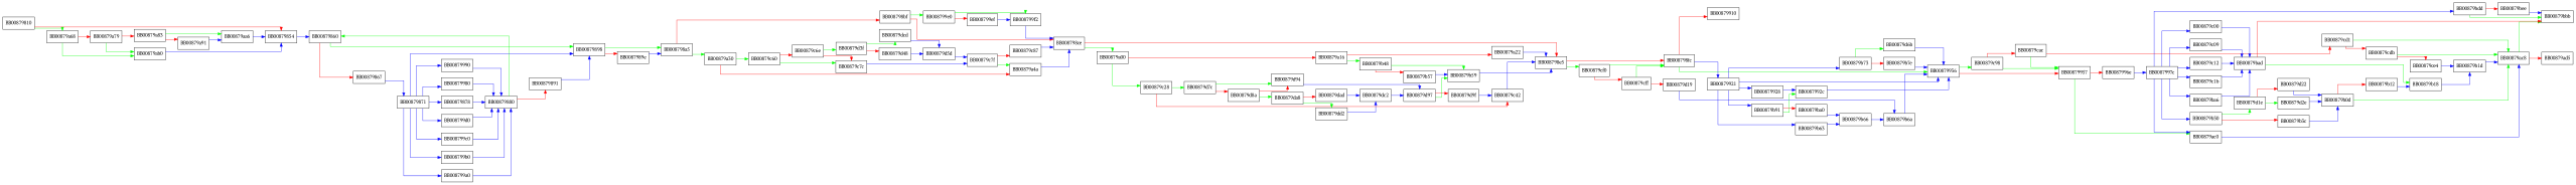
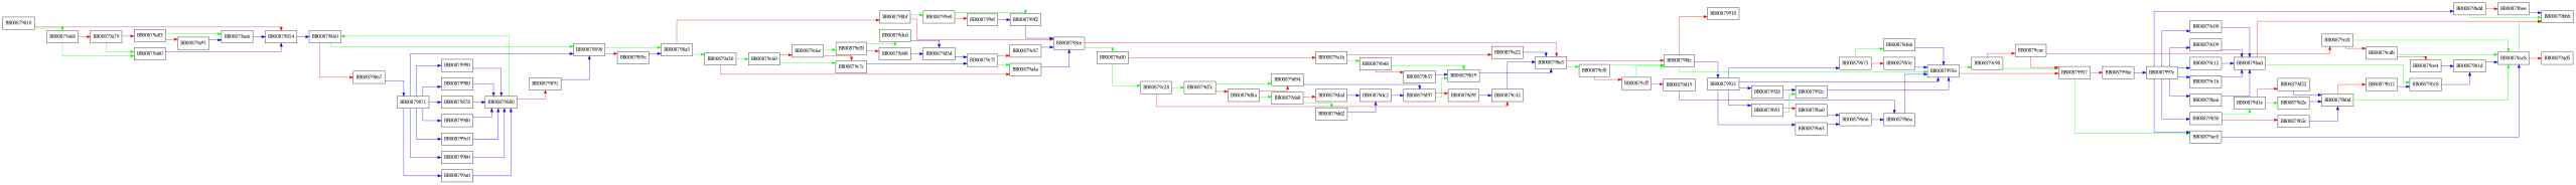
  digraph {
    fontname="PT Serif"
    rankdir=LR
    splines=ortho
    node [fontname="PT Serif" shape=box]
    edge [color=blue fontname="PT Serif"]
    BB00879810
    BB00879a68
    BB00879854
    BB00879ab0
    BB00879a79
    BB00879860
    BB00879a83
    BB00879898
    BB00879867
    BB008798a5
    BB0087989e
    BB00879871
    BB00879a30
    BB008798bf
    BB008799d0
    BB008799c0
    BB008799b0
    BB008799a0
    BB00879990
    BB00879980
    BB00879878
    BB00879880
    BB00879891
    BB00879c60
    BB00879a4a
    BB008799e0
    BB008798ce
    BB00879c7c
    BB00879c6e
    BB008799f2
    BB008799ef
    BB00879a00
    BB008798e5
    BB00879c28
    BB00879a16
    BB00879cf0
    BB008798fc
    BB00879d7c
    BB00879c42
    BB00879b48
    BB00879a22
    BB00879cff
    BB00879936
    BB00879910
    BB00879921
    BB00879d19
    BB00879c98
    BB00879957
    BB00879cac
    BB00879ac0
    BB0087996e
    BB00879b63
    BB00879928
    BB00879b73
    BB00879b91
    BB00879b66
    BB0087992c
    BB00879d6b
    BB00879b7e
    BB00879ba0
    BB00879b6a
    BB00879cd1
    BB00879ac8
    BB0087997c
    BB00879bbb
    BB00879ad5
    BB00879bdd
    BB00879ba6
    BB00879b30
    BB00879c00
    BB00879c09
    BB00879c12
    BB00879c1b
    BB00879bee
    BB00879bad
    BB00879d1e
    BB00879b3c
    BB00879b0d
    BB00879b12
    BB00879b18
    BB00879d2e
    BB00879d22
    BB00879d94
    BB00879d8a
    BB00879b59
    BB00879b57
    BB00879c7f
    BB00879d3f
    BB00879aa6
    BB00879a91
    BB00879b1d
    BB00879d97
    BB00879da8
    BB00879c87
    BB00879dcd
    BB00879d48
    BB00879d5d
    BB00879cdb
    BB00879ce4
    BB00879d9f
    BB00879dd2
    BB00879dad
    BB00879dc2
    BB00879810 -> BB00879a68 [color=green]
    BB00879810 -> BB00879854 [color=red]
    BB00879a68 -> BB00879ab0 [color=green]
    BB00879a68 -> BB00879a79 [color=red]
    BB00879854 -> BB00879860
    BB00879ab0 -> BB00879854
    BB00879a79 -> BB00879ab0 [color=green]
    BB00879a79 -> BB00879a83 [color=red]
    BB00879860 -> BB00879898 [color=green]
    BB00879860 -> BB00879867 [color=red]
    BB00879a83 -> BB00879aa6 [color=green]
    BB00879a83 -> BB00879a91 [color=red]
    BB00879898 -> BB008798a5 [color=green]
    BB00879898 -> BB0087989e [color=red]
    BB00879867 -> BB00879871
    BB008798a5 -> BB00879a30 [color=green]
    BB008798a5 -> BB008798bf [color=red]
    BB0087989e -> BB008798a5
    BB00879871 -> BB00879898
    BB00879871 -> BB008799d0
    BB00879871 -> BB008799c0
    BB00879871 -> BB008799b0
    BB00879871 -> BB008799a0
    BB00879871 -> BB00879990
    BB00879871 -> BB00879980
    BB00879871 -> BB00879878
    BB00879a30 -> BB00879c60 [color=green]
    BB00879a30 -> BB00879a4a [color=red]
    BB008798bf -> BB008799e0 [color=green]
    BB008798bf -> BB008798ce [color=red]
    BB008799d0 -> BB00879880
    BB008799c0 -> BB00879880
    BB008799b0 -> BB00879880
    BB008799a0 -> BB00879880
    BB00879990 -> BB00879880
    BB00879980 -> BB00879880
    BB00879878 -> BB00879880
    BB00879880 -> BB00879860 [color=green]
    BB00879880 -> BB00879891 [color=red]
    BB00879891 -> BB00879898
    BB00879c60 -> BB00879c7c [color=green]
    BB00879c60 -> BB00879c6e [color=red]
    BB00879a4a -> BB008798ce
    BB008799e0 -> BB008799f2 [color=green]
    BB008799e0 -> BB008799ef [color=red]
    BB008798ce -> BB00879a00 [color=green]
    BB008798ce -> BB008798e5 [color=red]
    BB00879c7c -> BB00879c7f
    BB00879c6e -> BB00879c7c [color=red]
    BB00879c6e -> BB00879d3f [color=green]
    BB008799f2 -> BB008798ce
    BB008799ef -> BB008799f2
    BB00879a00 -> BB00879c28 [color=green]
    BB00879a00 -> BB00879a16 [color=red]
    BB008798e5 -> BB00879cf0 [color=green]
    BB008798e5 -> BB008798fc [color=red]
    BB00879c28 -> BB00879d7c [color=green]
    BB00879c28 -> BB00879c42 [color=red]
    BB00879a16 -> BB00879b48 [color=green]
    BB00879a16 -> BB00879a22 [color=red]
    BB00879cf0 -> BB008798fc [color=green]
    BB00879cf0 -> BB00879cff [color=red]
    BB008798fc -> BB00879936 [color=green]
    BB008798fc -> BB00879910 [color=red]
    BB008798fc -> BB00879921
    BB00879d7c -> BB00879d94 [color=green]
    BB00879d7c -> BB00879d8a [color=red]
    BB00879c42 -> BB008798e5
    BB00879b48 -> BB00879b59 [color=green]
    BB00879b48 -> BB00879b57 [color=red]
    BB00879a22 -> BB008798e5
    BB00879cff -> BB008798fc [color=green]
    BB00879cff -> BB00879d19 [color=red]
    BB00879936 -> BB00879c98 [color=green]
    BB00879936 -> BB00879957 [color=red]
    BB00879921 -> BB00879936
    BB00879921 -> BB00879b63
    BB00879921 -> BB00879928
    BB00879921 -> BB00879b73
    BB00879921 -> BB00879b91
    BB00879d19 -> BB00879b6a
    BB00879c98 -> BB00879957 [color=green]
    BB00879c98 -> BB00879cac [color=red]
    BB00879957 -> BB00879ac0 [color=green]
    BB00879957 -> BB0087996e [color=red]
-   BB00879cac -> BB00879957 [color=green]
+   BB00879cac -> BB00879957 [color=red]
    BB00879cac -> BB00879cd1 [color=red]
    BB00879ac0 -> BB00879ac8
    BB0087996e -> BB0087997c
    BB00879b63 -> BB00879b66
    BB00879928 -> BB0087992c
    BB00879b73 -> BB00879d6b [color=green]
    BB00879b73 -> BB00879b7e [color=red]
    BB00879b91 -> BB0087992c [color=green]
    BB00879b91 -> BB00879ba0 [color=red]
    BB00879b66 -> BB00879b6a
    BB0087992c -> BB00879936
    BB00879d6b -> BB00879936
    BB00879b7e -> BB00879936
    BB00879ba0 -> BB00879b66
    BB00879b6a -> BB00879936
    BB00879cd1 -> BB00879ac8 [color=green]
    BB00879cd1 -> BB00879cdb [color=red]
    BB00879ac8 -> BB00879bbb [color=green]
    BB00879ac8 -> BB00879ad5 [color=red]
    BB0087997c -> BB00879ac0
    BB0087997c -> BB00879bdd
    BB0087997c -> BB00879ba6
    BB0087997c -> BB00879b30
    BB0087997c -> BB00879c00
    BB0087997c -> BB00879c09
    BB0087997c -> BB00879c12
    BB0087997c -> BB00879c1b
    BB00879bdd -> BB00879bbb [color=green]
    BB00879bdd -> BB00879bee [color=red]
    BB00879ba6 -> BB00879bad
    BB00879b30 -> BB00879d1e [color=green]
    BB00879b30 -> BB00879b3c [color=red]
    BB00879c00 -> BB00879bad
    BB00879c09 -> BB00879bad
    BB00879c12 -> BB00879bad
    BB00879c1b -> BB00879bad
    BB00879bee -> BB00879bbb
    BB00879bad -> BB00879bbb [color=red]
    BB00879bad -> BB00879b18 [color=green]
    BB00879d1e -> BB00879d2e [color=green]
    BB00879d1e -> BB00879d22 [color=red]
    BB00879b3c -> BB00879b0d
    BB00879b0d -> BB00879ac8 [color=green]
    BB00879b0d -> BB00879b12 [color=red]
    BB00879b12 -> BB00879b18
    BB00879b18 -> BB00879b1d
    BB00879d2e -> BB00879b0d
    BB00879d22 -> BB00879b0d
    BB00879d94 -> BB00879d97
    BB00879d8a -> BB00879d94 [color=red]
    BB00879d8a -> BB00879da8 [color=green]
    BB00879b59 -> BB008798e5
    BB00879b57 -> BB00879b59
    BB00879c7f -> BB00879a4a [color=green]
    BB00879c7f -> BB00879c87 [color=red]
    BB00879d3f -> BB00879dcd [color=green]
    BB00879d3f -> BB00879d48 [color=red]
    BB00879aa6 -> BB00879854
    BB00879a91 -> BB00879aa6
    BB00879b1d -> BB00879ac8
    BB00879d97 -> BB00879b59 [color=green]
    BB00879d97 -> BB00879d9f [color=red]
    BB00879da8 -> BB00879dd2 [color=green]
    BB00879da8 -> BB00879dad [color=red]
    BB00879c87 -> BB008798ce
    BB00879dcd -> BB00879d5d
    BB00879d48 -> BB00879d5d
    BB00879d5d -> BB00879c7f
    BB00879cdb -> BB00879ac8 [color=green]
    BB00879cdb -> BB00879ce4 [color=red]
    BB00879ce4 -> BB00879b1d
    BB00879d9f -> BB00879c42
    BB00879dd2 -> BB00879dc2
    BB00879dad -> BB00879dc2
    BB00879dc2 -> BB00879d97
  }
